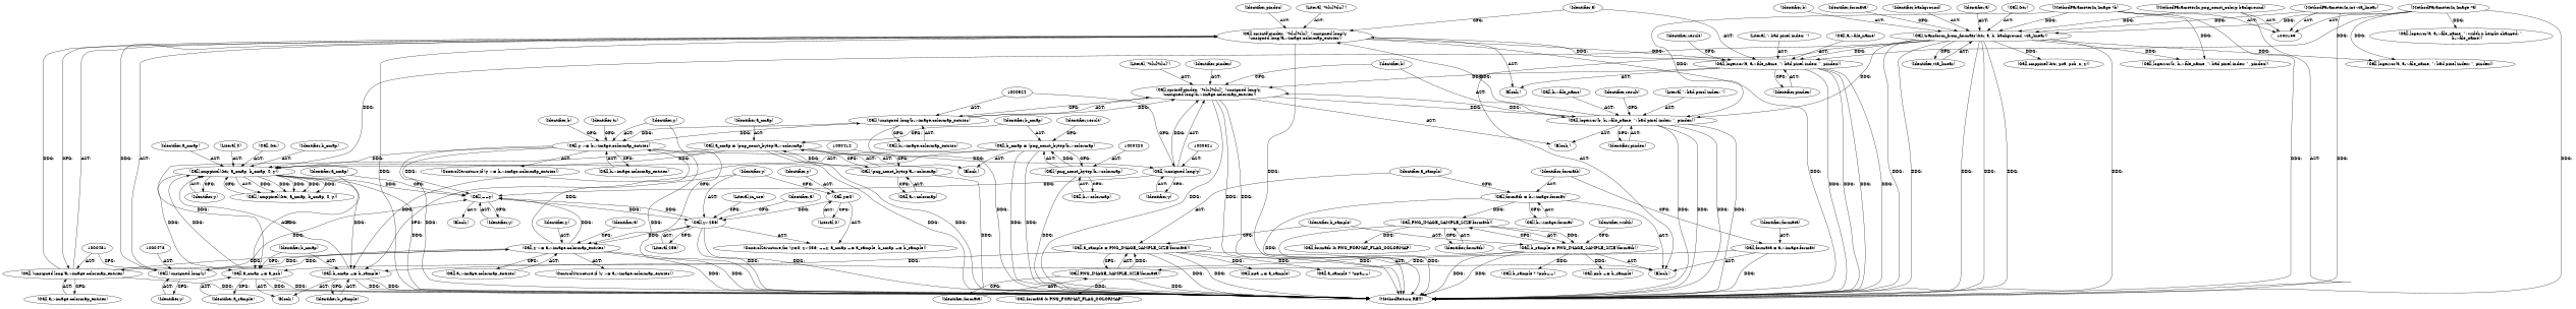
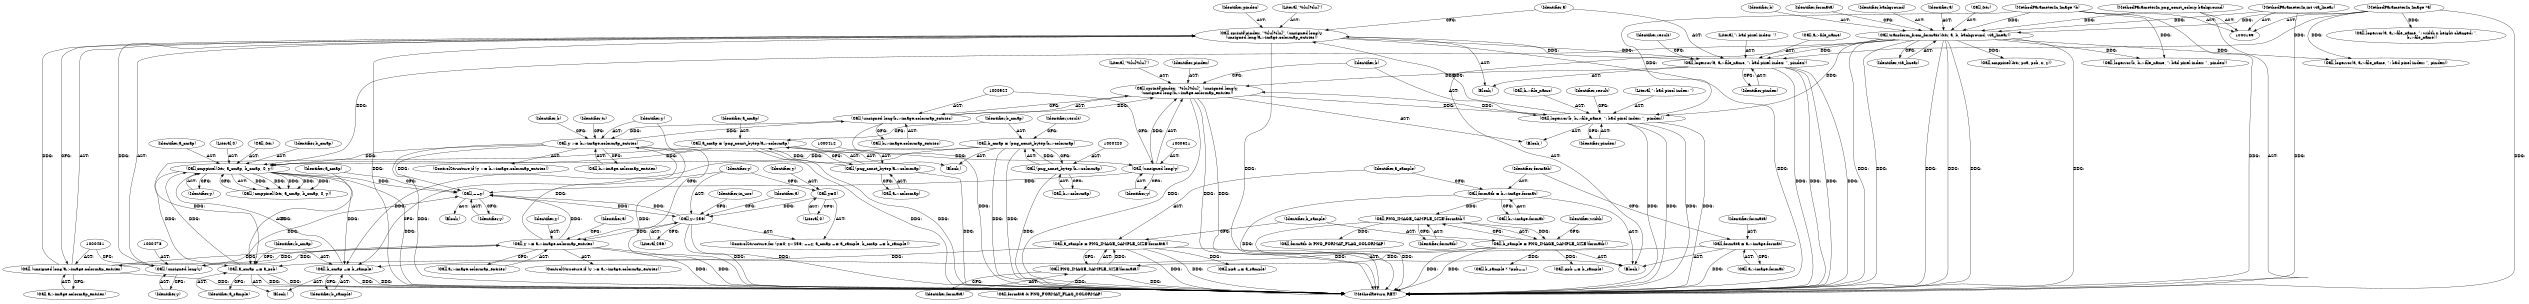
  digraph {
    n1 [label="(Call,sprintf(pindex, \"%lu[%lu]\", (unsigned long)y,\n (unsigned long)a->image.colormap_entries))"]
    n2 [label="(Call,logerror(a, a->file_name, \": bad pixel index: \", pindex))"]
    n3 [label="(Call,(unsigned long)a->image.colormap_entries)"]
    n4 [label="(MethodReturn,RET)"]
    n5 [label="(Block,)"]
    n6 [label="(Call,sprintf(pindex, \"%lu[%lu]\", (unsigned long)y,\n (unsigned long)b->image.colormap_entries))"]
    n7 [label="(Identifier,pindex)"]
    n8 [label="(Call,y >= a->image.colormap_entries)"]
    n9 [label="(Call,a->image.colormap_entries)"]
    n10 [label="(Call,logerror(b, b->file_name, \": bad pixel index: \", pindex))"]
    n11 [label="(Block,)"]
    n12 [label="(Call,(unsigned long)b->image.colormap_entries)"]
    n13 [label="(Call,transform_from_formats(&tr, a, b, background, via_linear))"]
    n14 [label="(Call,cmppixel(&tr, a_cmap, b_cmap, 0, y))"]
    n15 [label="(Call,cmppixel(&tr, psa, psb, x, y))"]
    n16 [label="(Block,)"]
    n17 [label="(Identifier,via_linear)"]
    n18 [label="(Call,logerror(b, b->file_name, \": bad pixel index: \", pindex))"]
    n19 [label="(Call,logerror(a, a->file_name, \": bad pixel index: \", pindex))"]
    n20 [label="(Identifier,pindex)"]
    n21 [label="(Call,++y)"]
    n22 [label="(Call,a_cmap += a_psb)"]
    n23 [label="(Call,b_cmap += b_sample)"]
    n24 [label="(Identifier,y)"]
    n25 [label="(Call,!cmppixel(&tr, a_cmap, b_cmap, 0, y))"]
    n26 [label="(MethodParameterIn,Image *a)"]
    n27 [label="(Call,logerror(a, a->file_name, \": width x height changed: \",\n         b->file_name))"]
    1000139
    n29 [label="(MethodParameterIn,Image *b)"]
    n30 [label="(MethodParameterIn,png_const_colorp background)"]
    n31 [label="(MethodParameterIn,int via_linear)"]
    n32 [label="(Call,y >= b->image.colormap_entries)"]
    n33 [label="(Call,b->image.colormap_entries)"]
    n34 [label="(Call,(unsigned long)y)"]
    n35 [label="(Identifier,y)"]
    n36 [label="(Call,y<256)"]
    n37 [label="(Block,)"]
    n38 [label="(Identifier,y)"]
    n39 [label="(ControlStructure,if (y >= b->image.colormap_entries))"]
    n40 [label="(Call,b->image.colormap_entries)"]
    n41 [label="(Call,(unsigned long)y)"]
    n42 [label="(ControlStructure,if (y >= a->image.colormap_entries))"]
    n43 [label="(Call,a->image.colormap_entries)"]
    n44 [label="(Identifier,y)"]
    n45 [label="(ControlStructure,for (y=0; y<256; ++y, a_cmap += a_sample, b_cmap += b_sample))"]
    n46 [label="(Literal,256)"]
    n47 [label="(Identifier,a_sample)"]
    n48 [label="(Block,)"]
    n49 [label="(Identifier,b_sample)"]
    n50 [label="(Call,a_sample = PNG_IMAGE_SAMPLE_SIZE(formata))"]
    n51 [label="(Call,PNG_IMAGE_SAMPLE_SIZE(formata))"]
    n52 [label="(Call,ppa += a_sample)"]
-   n53 [label="(Call,a_sample * *ppa++)"]
    n54 [label="(Call,formata & PNG_FORMAT_FLAG_COLORMAP)"]
    n55 [label="(Identifier,formata)"]
    n56 [label="(Call,formata = a->image.format)"]
+   n57 [label="(Call,a->image.format)"]
    n58 [label="(Call,a_cmap = (png_const_bytep)a->colormap)"]
    n59 [label="(Call,(png_const_bytep)a->colormap)"]
    n60 [label="(Block,)"]
    n61 [label="(Call,a->colormap)"]
    n62 [label="(Call,b_cmap = (png_const_bytep)b->colormap)"]
    n63 [label="(Call,(png_const_bytep)b->colormap)"]
    n64 [label="(Call,b->colormap)"]
    n65 [label="(Call,b_sample = PNG_IMAGE_SAMPLE_SIZE(formatb))"]
    n66 [label="(Call,PNG_IMAGE_SAMPLE_SIZE(formatb))"]
    n67 [label="(Call,b_sample * *ppb++)"]
    n68 [label="(Call,ppb += b_sample)"]
    n69 [label="(Call,formatb & PNG_FORMAT_FLAG_COLORMAP)"]
    n70 [label="(Identifier,formatb)"]
    n71 [label="(Call,formatb = b->image.format)"]
    n72 [label="(Call,b->image.format)"]
    n73 [label="(Call,y=0)"]
    n74 [label="(Literal,0)"]
    n75 [label="(Identifier,a_cmap)"]
    n76 [label="(Call,b->file_name)"]
    n77 [label="(Identifier,formata)"]
    n78 [label="(Identifier,b)"]
    n79 [label="(Identifier,y)"]
    n80 [label="(Identifier,a_cmap)"]
    n81 [label="(Identifier,b_sample)"]
    n82 [label="(Identifier,b_cmap)"]
    n83 [label="(Identifier,a)"]
    n84 [label="(Identifier,a_cmap)"]
    n85 [label="(Identifier,formatb)"]
    n86 [label="(Identifier,a_sample)"]
    n87 [label="(Literal,0)"]
    n88 [label="(Identifier,a)"]
    n89 [label="(Identifier,result)"]
    n90 [label="(Identifier,a)"]
    n91 [label="(Identifier,y)"]
    n92 [label="(Identifier,result)"]
    n93 [label="(Call,&tr)"]
    n94 [label="(Identifier,result)"]
-   n95 [label="(Literal,in_use)"]
+   n95 [label="(Identifier,in_use)"]
    n96 [label="(Identifier,a)"]
    n97 [label="(Identifier,pindex)"]
    n98 [label="(Literal,\"%lu[%lu]\")"]
    n99 [label="(Call,&tr)"]
    n100 [label="(Identifier,b_cmap)"]
    n101 [label="(Identifier,b)"]
    n102 [label="(Literal,\": bad pixel index: \")"]
    n103 [label="(Literal,\": bad pixel index: \")"]
    n104 [label="(Identifier,b)"]
    n105 [label="(Identifier,width)"]
    n106 [label="(Identifier,y)"]
    n107 [label="(Identifier,tr)"]
    n108 [label="(Literal,\"%lu[%lu]\")"]
    n109 [label="(Identifier,y)"]
    n110 [label="(Identifier,pindex)"]
    n111 [label="(Identifier,formata)"]
    n112 [label="(Identifier,background)"]
    n113 [label="(Call,a->file_name)"]
    n114 [label="(Identifier,b_cmap)"]
    1000521
    1000524
    1000478
    1000481
    1000412
    1000420
    n1 -> n2 [label="DDG: "]
    n1 -> n3 [label="CFG: "]
    n1 -> n4 [label="DDG: "]
    n1 -> n4 [label="DDG: "]
    n1 -> n4 [label="DDG: "]
    n1 -> n5 [label="AST: "]
    n2 -> n1 [label="DDG: "]
    n2 -> n4 [label="DDG: "]
    n2 -> n4 [label="DDG: "]
    n2 -> n4 [label="DDG: "]
    n2 -> n4 [label="DDG: "]
    n2 -> n5 [label="AST: "]
    n2 -> n6 [label="DDG: "]
    n2 -> n7 [label="CFG: "]
    n3 -> n1 [label="AST: "]
    n3 -> n1 [label="DDG: "]
    n3 -> n4 [label="DDG: "]
    n3 -> n8 [label="DDG: "]
    n3 -> n9 [label="CFG: "]
    n6 -> n4 [label="DDG: "]
    n6 -> n4 [label="DDG: "]
    n6 -> n4 [label="DDG: "]
    n6 -> n10 [label="DDG: "]
    n6 -> n11 [label="AST: "]
    n6 -> n12 [label="CFG: "]
    n7 -> n2 [label="AST: "]
    n8 -> n3 [label="DDG: "]
    n8 -> n4 [label="DDG: "]
    n8 -> n4 [label="DDG: "]
    n8 -> n21 [label="DDG: "]
    n8 -> n32 [label="DDG: "]
    n8 -> n41 [label="DDG: "]
    n8 -> n42 [label="AST: "]
    n8 -> n43 [label="CFG: "]
    n9 -> n3 [label="AST: "]
    n10 -> n1 [label="DDG: "]
    n10 -> n4 [label="DDG: "]
    n10 -> n4 [label="DDG: "]
    n10 -> n4 [label="DDG: "]
    n10 -> n4 [label="DDG: "]
    n10 -> n6 [label="DDG: "]
    n10 -> n11 [label="AST: "]
    n10 -> n20 [label="CFG: "]
    n12 -> n4 [label="DDG: "]
    n12 -> n6 [label="AST: "]
    n12 -> n6 [label="DDG: "]
    n12 -> n32 [label="DDG: "]
    n12 -> n33 [label="CFG: "]
    n13 -> n2 [label="DDG: "]
    n13 -> n4 [label="DDG: "]
    n13 -> n4 [label="DDG: "]
    n13 -> n4 [label="DDG: "]
    n13 -> n4 [label="DDG: "]
    n13 -> n4 [label="DDG: "]
    n13 -> n4 [label="DDG: "]
    n13 -> n10 [label="DDG: "]
    n13 -> n14 [label="DDG: "]
    n13 -> n15 [label="DDG: "]
    n13 -> n16 [label="AST: "]
    n13 -> n17 [label="CFG: "]
    n13 -> n18 [label="DDG: "]
    n13 -> n19 [label="DDG: "]
    n14 -> n4 [label="DDG: "]
    n14 -> n21 [label="DDG: "]
    n14 -> n22 [label="DDG: "]
    n14 -> n23 [label="DDG: "]
    n14 -> n24 [label="CFG: "]
    n14 -> n25 [label="AST: "]
    n14 -> n25 [label="DDG: "]
    n14 -> n25 [label="DDG: "]
    n14 -> n25 [label="DDG: "]
    n14 -> n25 [label="DDG: "]
    n14 -> n25 [label="DDG: "]
    n17 -> n13 [label="AST: "]
    n20 -> n10 [label="AST: "]
    n21 -> n36 [label="DDG: "]
    n21 -> n37 [label="AST: "]
    n21 -> n38 [label="CFG: "]
    n22 -> n4 [label="DDG: "]
    n22 -> n4 [label="DDG: "]
    n22 -> n14 [label="DDG: "]
    n22 -> n47 [label="CFG: "]
    n22 -> n48 [label="AST: "]
    n23 -> n4 [label="DDG: "]
    n23 -> n4 [label="DDG: "]
    n23 -> n14 [label="DDG: "]
    n23 -> n48 [label="AST: "]
    n23 -> n49 [label="CFG: "]
    n24 -> n14 [label="AST: "]
    n25 -> n14 [label="CFG: "]
    n26 -> n2 [label="DDG: "]
    n26 -> n4 [label="DDG: "]
    n26 -> n13 [label="DDG: "]
    n26 -> n19 [label="DDG: "]
    n26 -> n27 [label="DDG: "]
    n26 -> 1000139 [label="AST: "]
    n29 -> n4 [label="DDG: "]
    n29 -> n10 [label="DDG: "]
    n29 -> n13 [label="DDG: "]
    n29 -> n18 [label="DDG: "]
    n29 -> 1000139 [label="AST: "]
    n30 -> n4 [label="AST: "]
    n30 -> n13 [label="DDG: "]
    n30 -> 1000139 [label="AST: "]
    n31 -> n4 [label="DDG: "]
    n31 -> n13 [label="DDG: "]
    n31 -> 1000139 [label="AST: "]
    n32 -> n4 [label="DDG: "]
    n32 -> n4 [label="DDG: "]
    n32 -> n12 [label="DDG: "]
    n32 -> n14 [label="DDG: "]
    n32 -> n21 [label="DDG: "]
    n32 -> n34 [label="DDG: "]
    n32 -> n39 [label="AST: "]
    n32 -> n40 [label="CFG: "]
    n33 -> n12 [label="AST: "]
    n34 -> n6 [label="AST: "]
    n34 -> n6 [label="DDG: "]
    n34 -> n21 [label="DDG: "]
    n34 -> n35 [label="CFG: "]
    n35 -> n34 [label="AST: "]
    n36 -> n4 [label="DDG: "]
    n36 -> n4 [label="DDG: "]
    n36 -> n8 [label="DDG: "]
    n36 -> n21 [label="DDG: "]
    n36 -> n45 [label="AST: "]
    n36 -> n46 [label="CFG: "]
    n38 -> n21 [label="AST: "]
    n40 -> n32 [label="AST: "]
    n41 -> n1 [label="AST: "]
    n41 -> n1 [label="DDG: "]
    n41 -> n21 [label="DDG: "]
    n41 -> n44 [label="CFG: "]
    n43 -> n8 [label="AST: "]
    n44 -> n41 [label="AST: "]
    n46 -> n36 [label="AST: "]
    n47 -> n22 [label="AST: "]
    n49 -> n23 [label="AST: "]
    n50 -> n4 [label="DDG: "]
    n50 -> n4 [label="DDG: "]
    n50 -> n16 [label="AST: "]
    n50 -> n22 [label="DDG: "]
    n50 -> n51 [label="CFG: "]
    n50 -> n52 [label="DDG: "]
-   n50 -> n53 [label="DDG: "]
    n51 -> n4 [label="DDG: "]
    n51 -> n50 [label="AST: "]
    n51 -> n50 [label="DDG: "]
    n51 -> n54 [label="DDG: "]
    n51 -> n55 [label="CFG: "]
    n55 -> n51 [label="AST: "]
    n56 -> n4 [label="DDG: "]
    n56 -> n16 [label="AST: "]
    n56 -> n51 [label="DDG: "]
+   n56 -> n57 [label="CFG: "]
+   n57 -> n56 [label="AST: "]
    n58 -> n4 [label="DDG: "]
    n58 -> n4 [label="DDG: "]
    n58 -> n14 [label="DDG: "]
    n58 -> n22 [label="DDG: "]
    n58 -> n59 [label="CFG: "]
    n58 -> n60 [label="AST: "]
    n59 -> n4 [label="DDG: "]
    n59 -> n58 [label="AST: "]
    n59 -> n58 [label="DDG: "]
    n59 -> n61 [label="CFG: "]
    n61 -> n59 [label="AST: "]
    n62 -> n4 [label="DDG: "]
    n62 -> n4 [label="DDG: "]
-   n62 -> n14 [label="AST: "]
+   n62 -> n14 [label="DDG: "]
    n62 -> n23 [label="DDG: "]
    n62 -> n60 [label="AST: "]
    n62 -> n63 [label="CFG: "]
    n63 -> n4 [label="DDG: "]
    n63 -> n62 [label="AST: "]
    n63 -> n62 [label="DDG: "]
    n63 -> n64 [label="CFG: "]
    n64 -> n63 [label="AST: "]
    n65 -> n4 [label="DDG: "]
    n65 -> n4 [label="DDG: "]
    n65 -> n16 [label="AST: "]
    n65 -> n23 [label="DDG: "]
    n65 -> n66 [label="CFG: "]
    n65 -> n67 [label="DDG: "]
    n65 -> n68 [label="DDG: "]
    n66 -> n4 [label="DDG: "]
    n66 -> n65 [label="AST: "]
    n66 -> n65 [label="DDG: "]
    n66 -> n69 [label="DDG: "]
    n66 -> n70 [label="CFG: "]
    n70 -> n66 [label="AST: "]
    n71 -> n4 [label="DDG: "]
    n71 -> n16 [label="AST: "]
    n71 -> n66 [label="DDG: "]
    n71 -> n72 [label="CFG: "]
    n72 -> n71 [label="AST: "]
    n73 -> n36 [label="DDG: "]
    n73 -> n45 [label="AST: "]
    n73 -> n74 [label="CFG: "]
    n74 -> n73 [label="AST: "]
    n75 -> n21 [label="CFG: "]
    n75 -> n22 [label="AST: "]
    n76 -> n10 [label="AST: "]
    n77 -> n56 [label="AST: "]
    n78 -> n6 [label="CFG: "]
    n78 -> n10 [label="AST: "]
    n79 -> n8 [label="AST: "]
    n80 -> n58 [label="AST: "]
    n81 -> n50 [label="CFG: "]
    n81 -> n65 [label="AST: "]
    n82 -> n14 [label="AST: "]
    n83 -> n36 [label="CFG: "]
    n84 -> n14 [label="AST: "]
    n85 -> n56 [label="CFG: "]
    n85 -> n71 [label="AST: "]
    n86 -> n50 [label="AST: "]
    n86 -> n71 [label="CFG: "]
    n87 -> n14 [label="AST: "]
    n88 -> n8 [label="CFG: "]
    n89 -> n62 [label="CFG: "]
    n90 -> n13 [label="AST: "]
    n91 -> n8 [label="CFG: "]
    n91 -> n32 [label="AST: "]
    n92 -> n2 [label="CFG: "]
    n93 -> n13 [label="AST: "]
    n94 -> n10 [label="CFG: "]
    n95 -> n36 [label="CFG: "]
    n96 -> n1 [label="CFG: "]
    n96 -> n2 [label="AST: "]
    n97 -> n1 [label="AST: "]
    n98 -> n1 [label="AST: "]
    n99 -> n14 [label="AST: "]
    n100 -> n58 [label="CFG: "]
    n100 -> n62 [label="AST: "]
    n101 -> n32 [label="CFG: "]
    n102 -> n10 [label="AST: "]
    n103 -> n2 [label="AST: "]
    n104 -> n13 [label="AST: "]
    n105 -> n65 [label="CFG: "]
    n106 -> n23 [label="CFG: "]
    n106 -> n36 [label="AST: "]
    n106 -> n73 [label="CFG: "]
    n107 -> n32 [label="CFG: "]
    n108 -> n6 [label="AST: "]
    n109 -> n73 [label="AST: "]
    n110 -> n6 [label="AST: "]
    n111 -> n13 [label="CFG: "]
    n112 -> n13 [label="AST: "]
    n113 -> n2 [label="AST: "]
    n114 -> n22 [label="CFG: "]
    n114 -> n23 [label="AST: "]
    1000521 -> n34 [label="AST: "]
    1000524 -> n12 [label="AST: "]
    1000524 -> n34 [label="CFG: "]
    1000478 -> n41 [label="AST: "]
    1000481 -> n3 [label="AST: "]
    1000481 -> n41 [label="CFG: "]
-   1000412 -> n59 [label="CFG: "]
+   1000412 -> n59 [label="AST: "]
    1000420 -> n63 [label="AST: "]
  }
